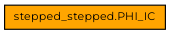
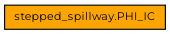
  digraph {
    rankdir=LR
    fontname=Montserrat
-   n1 [color=black fillcolor=orange fontname=Montserrat fontsize=10 height=0.2 label="stepped_stepped.PHI_IC" shape=record style=filled width=0.4]
+   n1 [color=black fillcolor=orange fontname=Montserrat fontsize=10 height=0.2 label="stepped_spillway.PHI_IC" shape=record style=filled width=0.4]
  }
